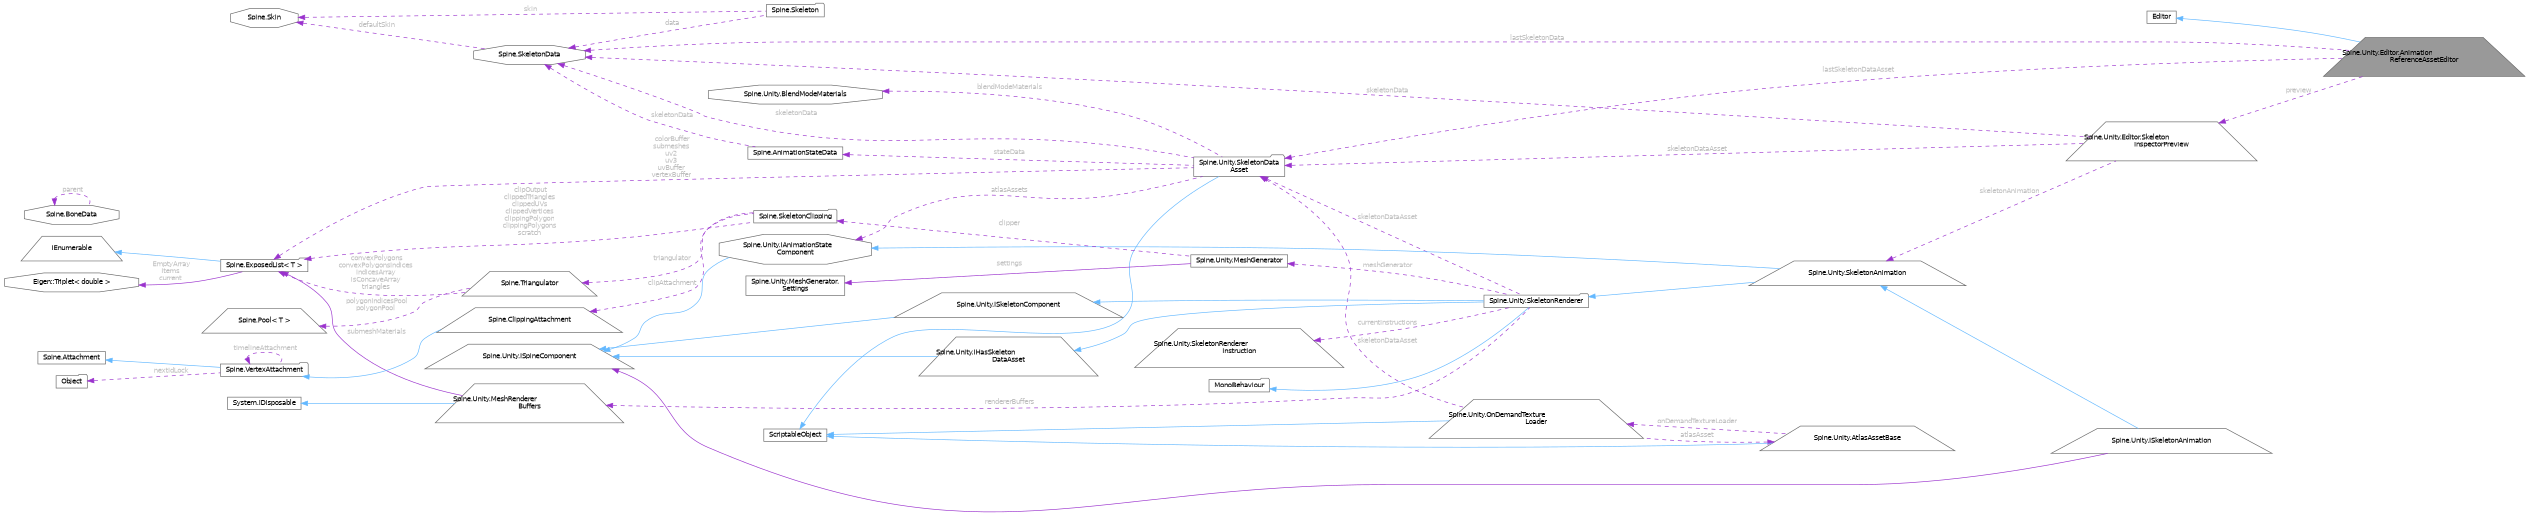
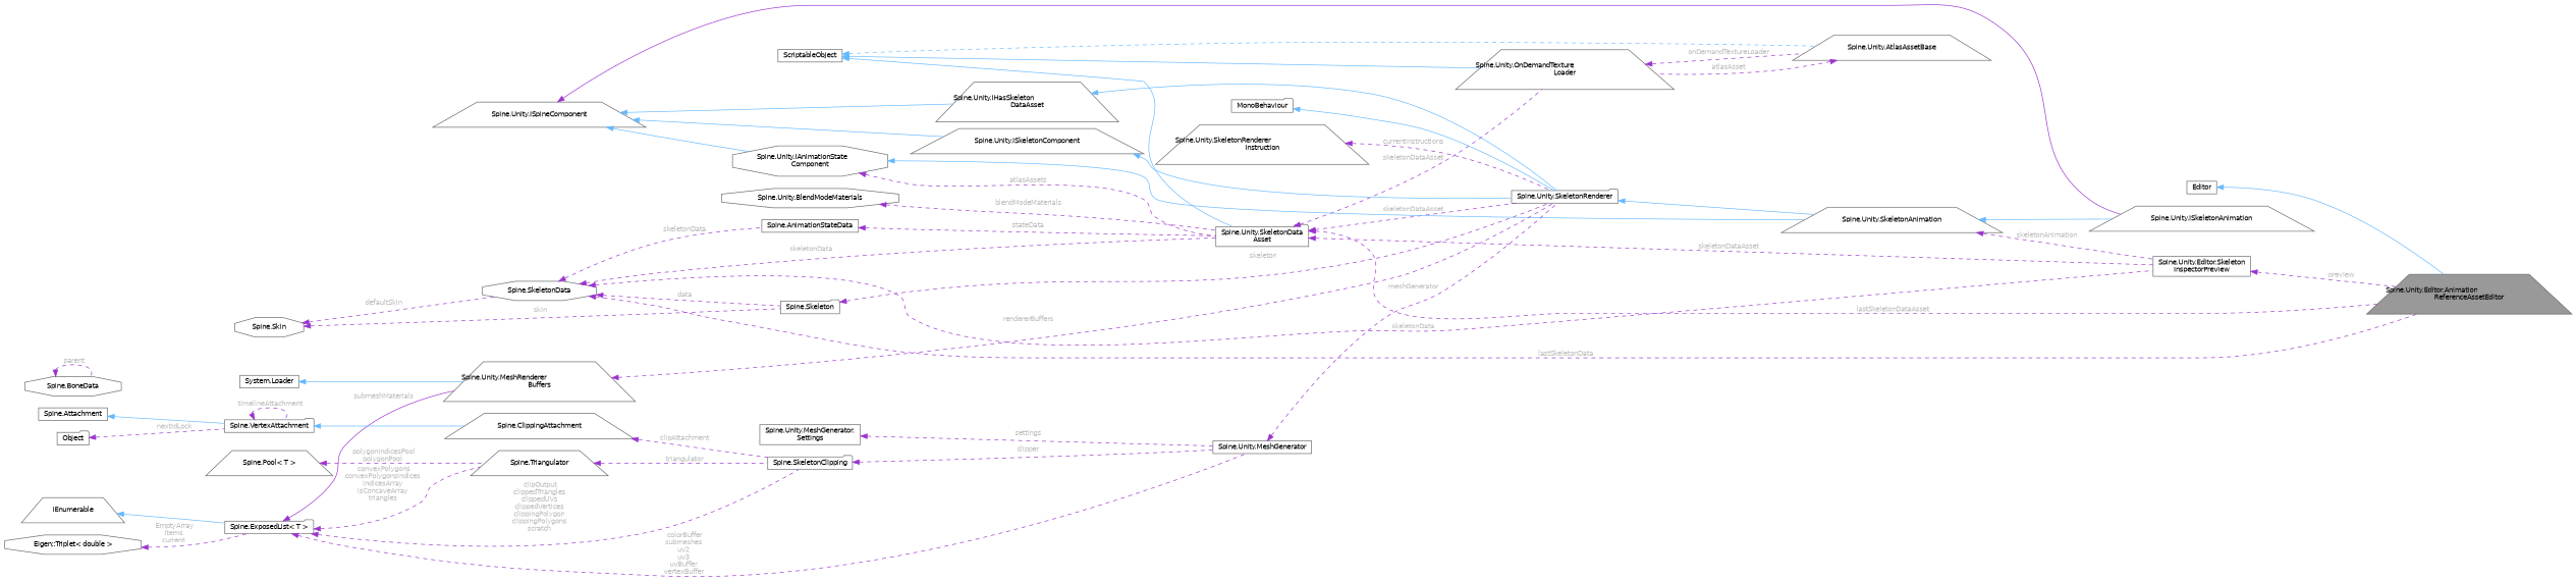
  digraph {
    rankdir=LR
    node [color=gray40 fillcolor=white fontname=Helvetica fontsize=10 shape=trapezium style=filled]
    edge [color=darkorchid3 dir=back fontname=Helvetica fontsize=10 labelfontname=Helvetica labelfontsize=10 style=dashed fontcolor=grey]
    n1 [fillcolor=grey60 fontcolor=black height=0.2 label="Spine.Unity.Editor.Animation\lReferenceAssetEditor" width=0.4]
    n2 [height=0.2 label=Editor shape=box width=0.4]
-   n3 [height=0.2 label="Spine.Unity.Editor.Skeleton\lInspectorPreview" width=0.4]
+   n3 [height=0.2 label="Spine.Unity.Editor.Skeleton\lInspectorPreview" shape=box width=0.4]
    n4 [height=0.2 label="Spine.Unity.SkeletonData\lAsset" shape=folder width=0.4]
    n5 [height=0.2 label="Spine.Unity.OnDemandTexture\lLoader" width=0.4]
    n6 [height=0.2 label="Spine.Unity.SkeletonRenderer" shape=folder width=0.4]
    n7 [height=0.2 label="Spine.Unity.AtlasAssetBase" width=0.4]
    n8 [height=0.2 label="Spine.Unity.SkeletonAnimation" width=0.4]
    n9 [height=0.2 label=ScriptableObject shape=box width=0.4]
    n10 [height=0.2 label="Spine.Unity.BlendModeMaterials" shape=octagon width=0.4]
    n11 [height=0.2 label="Spine.SkeletonData" shape=octagon width=0.4]
    n12 [height=0.2 label="Spine.AnimationStateData" shape=box width=0.4]
    n13 [height=0.2 label="Spine.Skeleton" shape=folder width=0.4]
    n14 [height=0.2 label="Spine.Skin" shape=octagon width=0.4]
    n15 [height=0.2 label="Spine.Unity.ISkeletonAnimation" width=0.4]
    n16 [height=0.2 label=MonoBehaviour shape=folder width=0.4]
    n17 [height=0.2 label="Spine.Unity.ISkeletonComponent" width=0.4]
    n18 [height=0.2 label="Spine.Unity.ISpineComponent" width=0.4]
    n19 [height=0.2 label="Spine.Unity.IHasSkeleton\lDataAsset" width=0.4]
    n20 [height=0.2 label="Spine.Unity.IAnimationState\lComponent" shape=octagon width=0.4]
    n21 [height=0.2 label="Spine.Unity.SkeletonRenderer\lInstruction" width=0.4]
    n22 [height=0.2 label="Spine.Unity.MeshGenerator" shape=box width=0.4]
    n23 [height=0.2 label="Spine.Unity.MeshGenerator.\lSettings" shape=box width=0.4]
    n24 [height=0.2 label="Spine.ExposedList\< T \>" shape=folder width=0.4]
    n25 [height=0.2 label="Spine.SkeletonClipping" shape=folder width=0.4]
    n26 [height=0.2 label="Spine.Triangulator" width=0.4]
    n27 [height=0.2 label="Spine.Unity.MeshRenderer\lBuffers" width=0.4]
    n28 [height=0.2 label=IEnumerable width=0.4]
    n29 [height=0.2 label="Eigen::Triplet\< double \>" shape=octagon width=0.4]
    n30 [height=0.2 label="Spine.Pool\< T \>" width=0.4]
    n31 [height=0.2 label="Spine.ClippingAttachment" width=0.4]
    n32 [height=0.2 label="Spine.VertexAttachment" shape=folder width=0.4]
    n33 [height=0.2 label="Spine.Attachment" shape=box width=0.4]
    n34 [height=0.2 label=Object shape=folder width=0.4]
    n35 [height=0.2 label="Spine.BoneData" shape=octagon width=0.4]
-   n36 [height=0.2 label="System.IDisposable" shape=box width=0.4]
+   n36 [height=0.2 label="System.Loader" shape=box width=0.4]
    n2 -> n1 [color=steelblue1 style=solid fontcolor=""]
    n3 -> n1 [label=" preview"]
    n4 -> n1 [label=" lastSkeletonDataAsset"]
    n4 -> n3 [label=" skeletonDataAsset"]
    n4 -> n5 [label=" skeletonDataAsset"]
    n4 -> n6 [label=" skeletonDataAsset"]
    n5 -> n7 [label=" onDemandTextureLoader"]
    n6 -> n8 [color=steelblue1 style=solid fontcolor=""]
    n7 -> n5 [label=" atlasAsset"]
    n8 -> n3 [label=" skeletonAnimation"]
    n8 -> n15 [color=steelblue1 style=solid fontcolor=""]
    n9 -> n4 [color=steelblue1 style=solid fontcolor=""]
    n9 -> n5 [color=steelblue1 style=solid fontcolor=""]
-   n9 -> n7 [color=steelblue1 style=solid fontcolor=""]
+   n9 -> n7 [color=steelblue1 fontcolor=""]
    n10 -> n4 [label=" blendModeMaterials"]
    n11 -> n1 [label=" lastSkeletonData"]
    n11 -> n3 [label=" skeletonData"]
    n11 -> n4 [label=" skeletonData"]
    n11 -> n12 [label=" skeletonData"]
    n11 -> n13 [label=" data"]
    n12 -> n4 [label=" stateData"]
+   n13 -> n6 [label=" skeleton"]
    n14 -> n11 [label=" defaultSkin"]
    n14 -> n13 [label=" skin"]
    n16 -> n6 [color=steelblue1 style=solid fontcolor=""]
    n17 -> n6 [color=steelblue1 style=solid fontcolor=""]
    n18 -> n15 [style=solid fontcolor=""]
    n18 -> n17 [color=steelblue1 style=solid fontcolor=""]
    n18 -> n19 [color=steelblue1 style=solid fontcolor=""]
    n18 -> n20 [color=steelblue1 style=solid fontcolor=""]
    n19 -> n6 [color=steelblue1 style=solid fontcolor=""]
    n20 -> n4 [label=" atlasAssets"]
    n20 -> n8 [color=steelblue1 style=solid fontcolor=""]
    n21 -> n6 [label=" currentInstructions"]
    n22 -> n6 [label=" meshGenerator"]
-   n23 -> n22 [label=" settings" style=solid]
-   n24 -> n4 [label=" colorBuffer\nsubmeshes\nuv2\nuv3\nuvBuffer\nvertexBuffer"]
+   n23 -> n22 [label=" settings"]
+   n24 -> n22 [label=" colorBuffer\nsubmeshes\nuv2\nuv3\nuvBuffer\nvertexBuffer"]
    n24 -> n25 [label=" clipOutput\nclippedTriangles\nclippedUVs\nclippedVertices\nclippingPolygon\nclippingPolygons\nscratch"]
    n24 -> n26 [label=" convexPolygons\nconvexPolygonsIndices\nindicesArray\nisConcaveArray\ntriangles"]
    n24 -> n27 [label=" submeshMaterials" style=solid]
    n25 -> n22 [label=" clipper"]
    n26 -> n25 [label=" triangulator"]
    n27 -> n6 [label=" rendererBuffers"]
    n28 -> n24 [color=steelblue1 style=solid fontcolor=""]
-   n29 -> n24 [label=" EmptyArray\nItems\ncurrent" style=solid]
+   n29 -> n24 [label=" EmptyArray\nItems\ncurrent"]
    n30 -> n26 [label=" polygonIndicesPool\npolygonPool"]
    n31 -> n25 [label=" clipAttachment"]
    n32 -> n31 [color=steelblue1 style=solid fontcolor=""]
    n32 -> n32 [label=" timelineAttachment"]
    n33 -> n32 [color=steelblue1 style=solid fontcolor=""]
    n34 -> n32 [label=" nextIdLock"]
    n35 -> n35 [label=" parent"]
    n36 -> n27 [color=steelblue1 style=solid fontcolor=""]
  }
